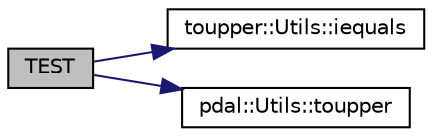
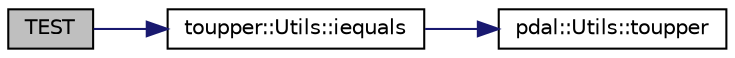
  digraph {
    rankdir=LR
    node [color=black fillcolor=white fontname=Helvetica fontsize=10 shape=record style=filled]
    edge [color=midnightblue fontname=Helvetica fontsize=10 labelfontname=Helvetica labelfontsize=10 style=solid]
    n1 [fillcolor=grey75 fontcolor=black height=0.2 label=TEST width=0.4]
    n2 [height=0.2 label="toupper::Utils::iequals" width=0.4]
    n3 [height=0.2 label="pdal::Utils::toupper" width=0.4]
    n1 -> n2
-   n1 -> n3
+   n2 -> n3
  }
